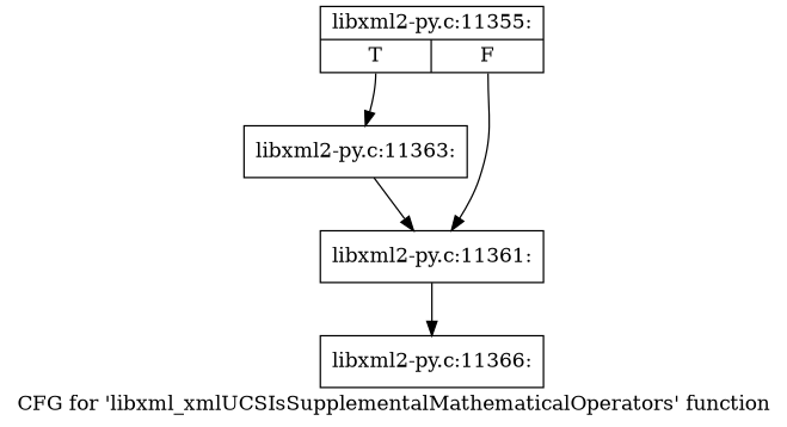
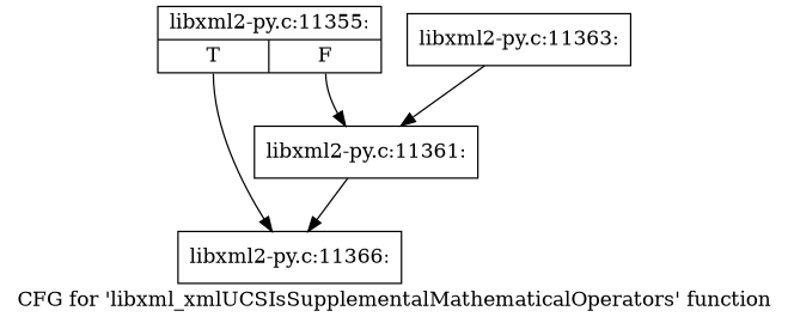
  digraph {
    label="CFG for 'libxml_xmlUCSIsSupplementalMathematicalOperators' function"
    node [shape=record]
    n1 [label="{libxml2-py.c:11355:|{<s0>T|<s1>F}}"]
    n2 [label="{libxml2-py.c:11363:}"]
    n3 [label="{libxml2-py.c:11361:}"]
    n4 [label="{libxml2-py.c:11366:}"]
-   n1 -> n2 [tailport=s0]
+   n1 -> n4 [tailport=s0]
    n1 -> n3 [tailport=s1]
    n2 -> n3
    n3 -> n4
  }
